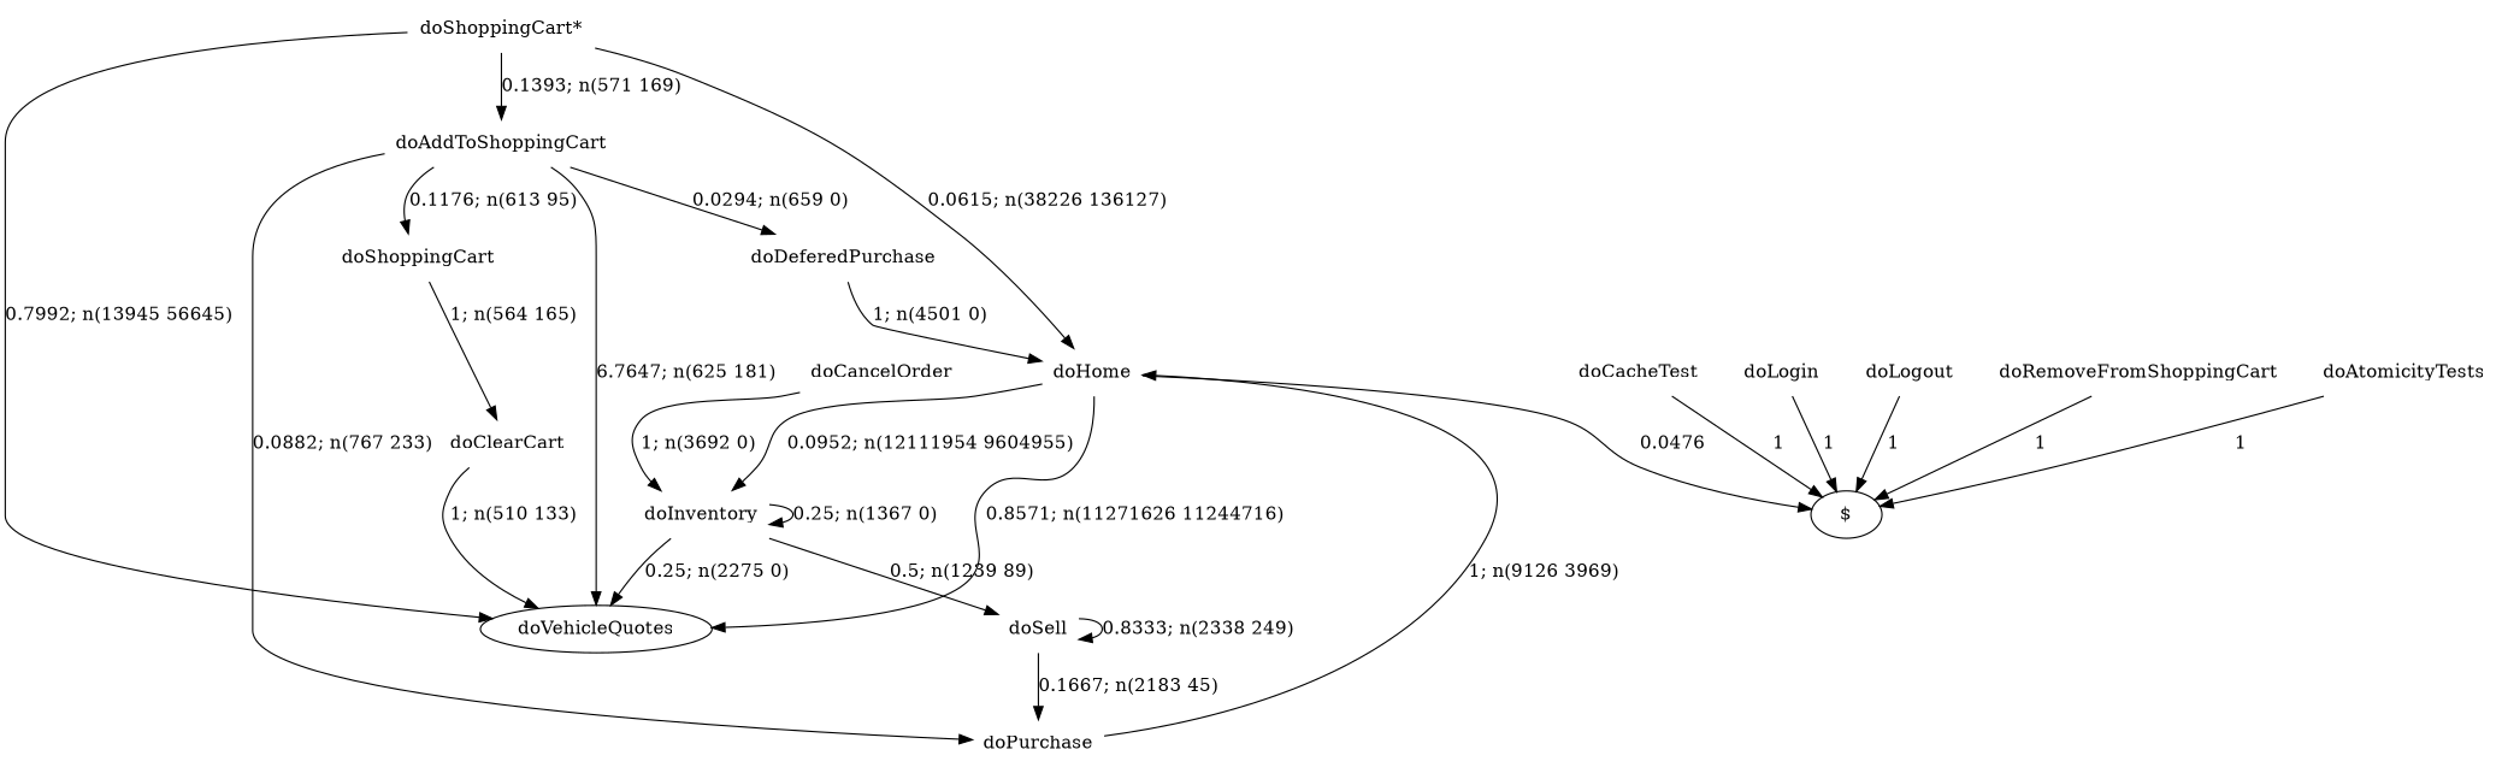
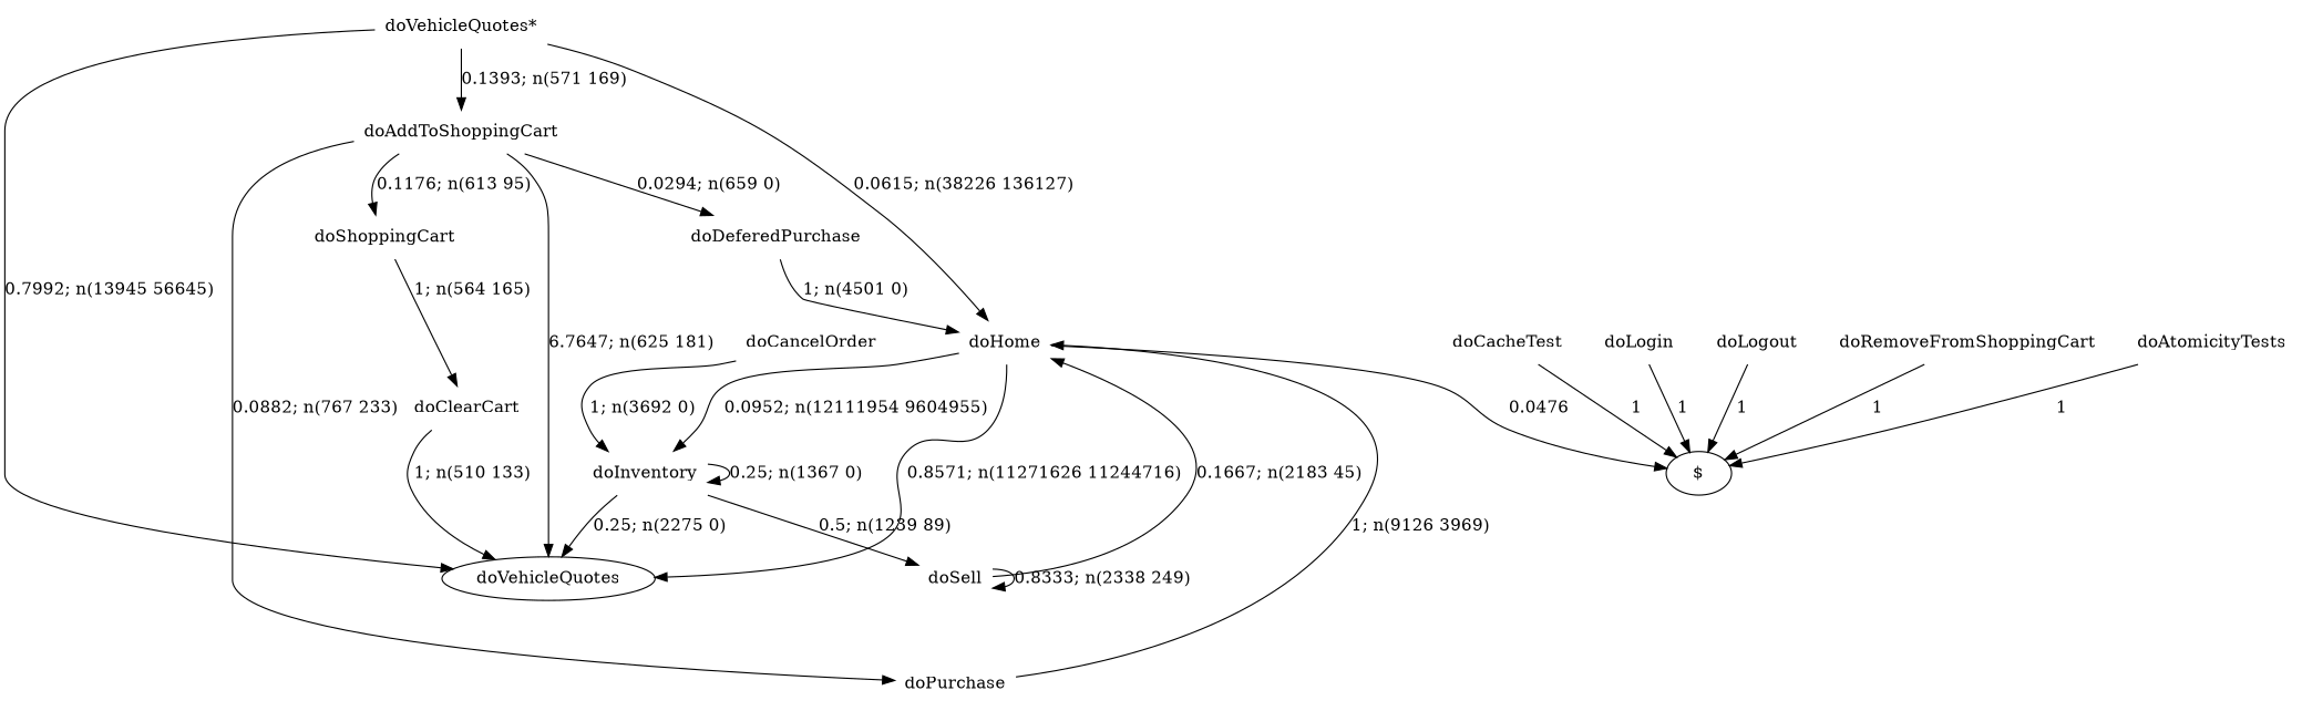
  digraph {
    node [shape=none]
    edge [style=solid]
-   n1 [label="doShoppingCart*"]
+   n1 [label="doVehicleQuotes*"]
    n2 [label=doAddToShoppingCart]
    n3 [label=doHome]
    doVehicleQuotes [shape=""]
    n5 [label=doDeferedPurchase]
    n6 [label=doShoppingCart]
    n7 [label=doPurchase]
    "$" [shape=""]
    n9 [label=doInventory]
    n10 [label=doAtomicityTests]
    n11 [label=doCacheTest]
    n12 [label=doLogin]
    n13 [label=doClearCart]
    n14 [label=doSell]
    n15 [label=doCancelOrder]
    n16 [label=doLogout]
    n17 [label=doRemoveFromShoppingCart]
    n1 -> n2 [label="0.1393; n(571 169)"]
    n1 -> n3 [label="0.0615; n(38226 136127)"]
    n1 -> doVehicleQuotes [label="0.7992; n(13945 56645)"]
    n2 -> doVehicleQuotes [label="6.7647; n(625 181)"]
    n2 -> n5 [label="0.0294; n(659 0)"]
    n2 -> n6 [label="0.1176; n(613 95)"]
    n2 -> n7 [label="0.0882; n(767 233)"]
    n3 -> doVehicleQuotes [label="0.8571; n(11271626 11244716)"]
    n3 -> "$" [label=0.0476]
    n3 -> n9 [label="0.0952; n(12111954 9604955)"]
    n5 -> n3 [label="1; n(4501 0)"]
    n6 -> n13 [label="1; n(564 165)"]
    n7 -> n3 [label="1; n(9126 3969)"]
    n9 -> doVehicleQuotes [label="0.25; n(2275 0)"]
    n9 -> n9 [label="0.25; n(1367 0)"]
    n9 -> n14 [label="0.5; n(1239 89)"]
    n10 -> "$" [label=1]
    n11 -> "$" [label=1]
    n12 -> "$" [label=1]
    n13 -> doVehicleQuotes [label="1; n(510 133)"]
-   n14 -> n7 [label="0.1667; n(2183 45)"]
+   n14 -> n3 [label="0.1667; n(2183 45)"]
    n14 -> n14 [label="0.8333; n(2338 249)"]
    n15 -> n9 [label="1; n(3692 0)"]
    n16 -> "$" [label=1]
    n17 -> "$" [label=1]
  }
